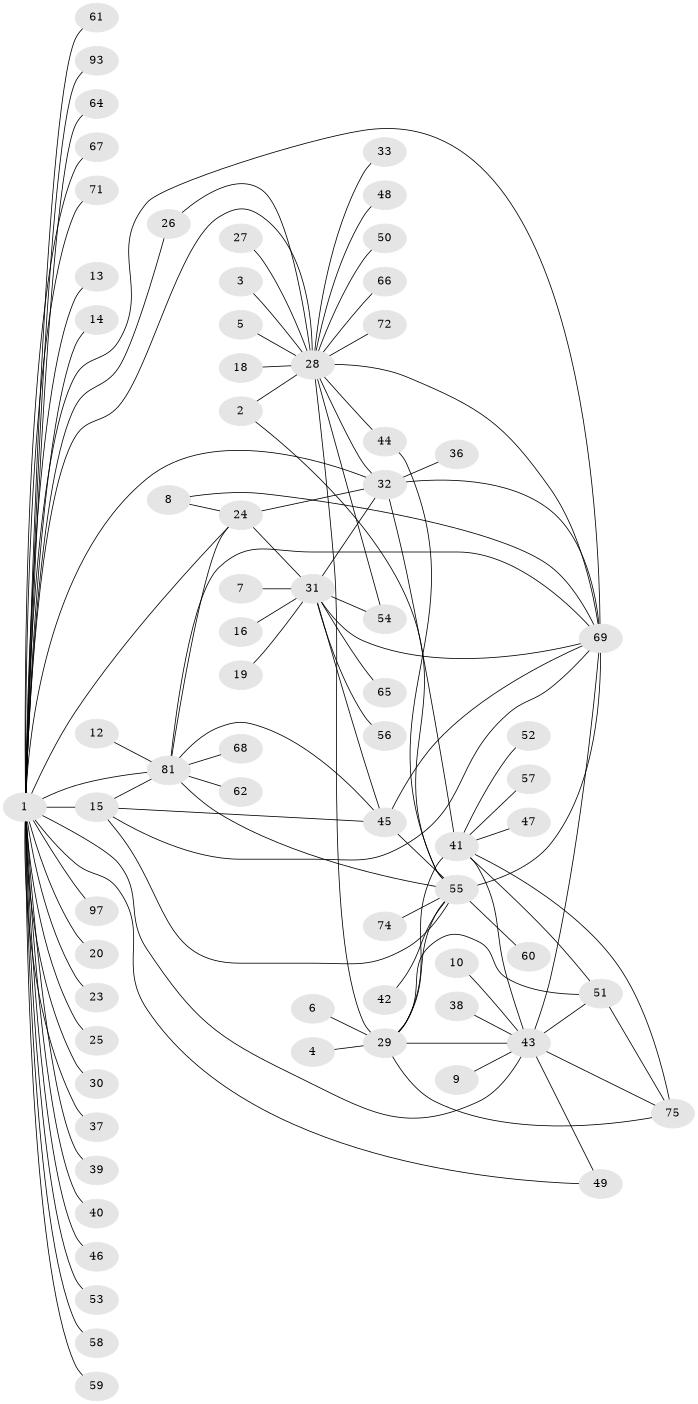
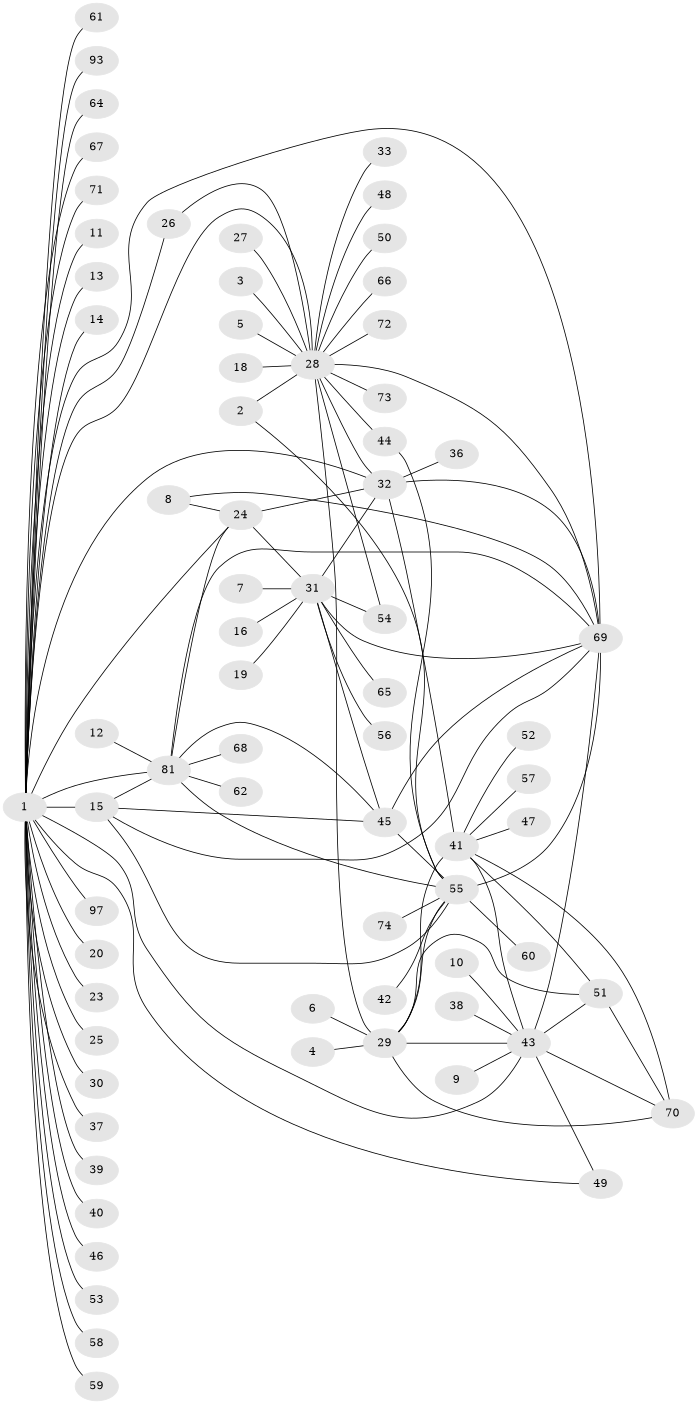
  graph {
    rankdir=LR
    node [color=gray90 style=filled]
    edge [weight=1.0]
    1
+   11
    13
    14
    15
    n6 [label=97]
    20
    n8 [label=81]
    23
    24
    25
    26
    28
    30
    32
    37
    39
    40
    43
    46
    49
    53
    58
    59
    61
    n26 [label=93]
    64
    67
    69
    71
    55
    45
    62
    68
    31
    29
    33
    44
    48
    50
    54
    66
    72
+   73
    41
    36
    51
-   70 [label=75]
+   70
    2
    60
    3
    4
    5
    6
    7
    56
    65
    8
    9
    10
    12
    16
    18
    19
    27
    47
    52
    57
    n69 [label=74]
    38
    42
+   1 -- 11
    1 -- 13
    1 -- 14
    1 -- 15
    1 -- n6
    1 -- 20
    1 -- n8
    1 -- 23
    1 -- 24
    1 -- 25
    1 -- 26
    1 -- 28
    1 -- 30
    1 -- 32
    1 -- 37
    1 -- 39
    1 -- 40
    1 -- 43
    1 -- 46
    1 -- 49
    1 -- 53
    1 -- 58
    1 -- 59
    1 -- 61
    1 -- n26
    1 -- 64
    1 -- 67
    1 -- 69
    1 -- 71
    15 -- n8
    15 -- 69
    15 -- 55 [weight=3.0]
    15 -- 45
    n8 -- 24
    n8 -- 69
    n8 -- 55 [weight=3.0]
    n8 -- 45
    n8 -- 62
    n8 -- 68
    24 -- 32 [weight=4.0]
    24 -- 31 [weight=2.0]
    26 -- 28
    28 -- 32
    28 -- 69
    28 -- 29
    28 -- 33
    28 -- 44
    28 -- 48
    28 -- 50
    28 -- 54
    28 -- 66
    28 -- 72
+   28 -- 73
    32 -- 69
    32 -- 41
    32 -- 36
    43 -- 49
    43 -- 69
    43 -- 51
    43 -- 70
    55 -- 69 [weight=3.0]
    55 -- 60
    45 -- 69
    45 -- 55 [weight=3.0]
    31 -- 32 [weight=8.0]
    31 -- 69 [weight=2.0]
    31 -- 45
    31 -- 54
    31 -- 56
    31 -- 65
    29 -- 43 [weight=3.0]
    29 -- 55
    29 -- 41 [weight=3.0]
    29 -- 51 [weight=3.0]
    29 -- 70 [weight=3.0]
    44 -- 55
    41 -- 43
    41 -- 51
    41 -- 70
    41 -- 47
    41 -- 52
    41 -- 57
    51 -- 70
    2 -- 28 [weight=5.0]
    2 -- 55
    3 -- 28
    4 -- 29
    5 -- 28
    6 -- 29
    7 -- 31
    8 -- 24
    8 -- 69
    9 -- 43
    10 -- 43
    12 -- n8
    16 -- 31
    18 -- 28
    19 -- 31
    27 -- 28
    n69 -- 55
    38 -- 43
    42 -- 55
  }
